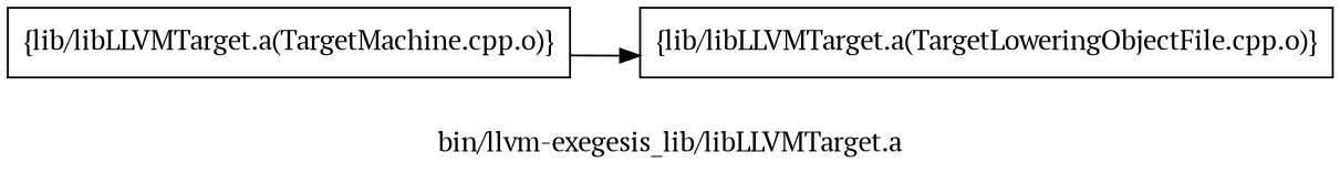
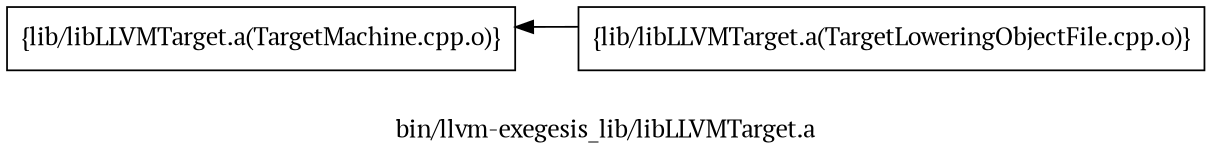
  digraph {
    label="bin/llvm-exegesis_lib/libLLVMTarget.a"
    rankdir=LR
    fontname="PT Serif"
    node [group=0 shape=box fontname="PT Serif"]
    n1 [label="{lib/libLLVMTarget.a(TargetMachine.cpp.o)}"]
    n2 [label="{lib/libLLVMTarget.a(TargetLoweringObjectFile.cpp.o)}"]
-   n1 -> n2 [fontname="PT Serif"]
+   n2 -> n1 [fontname="PT Serif"]
  }
